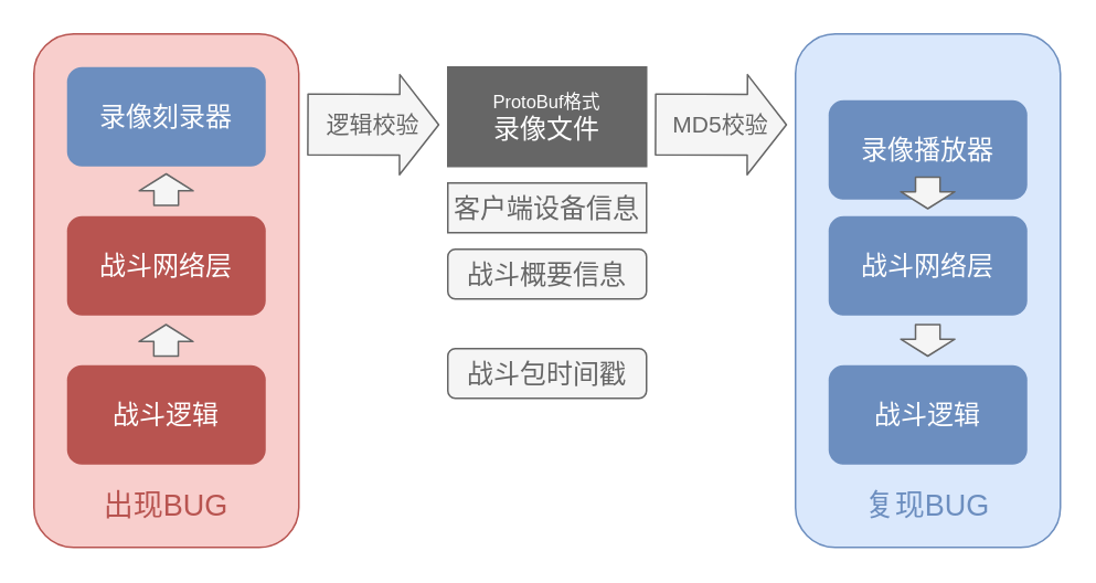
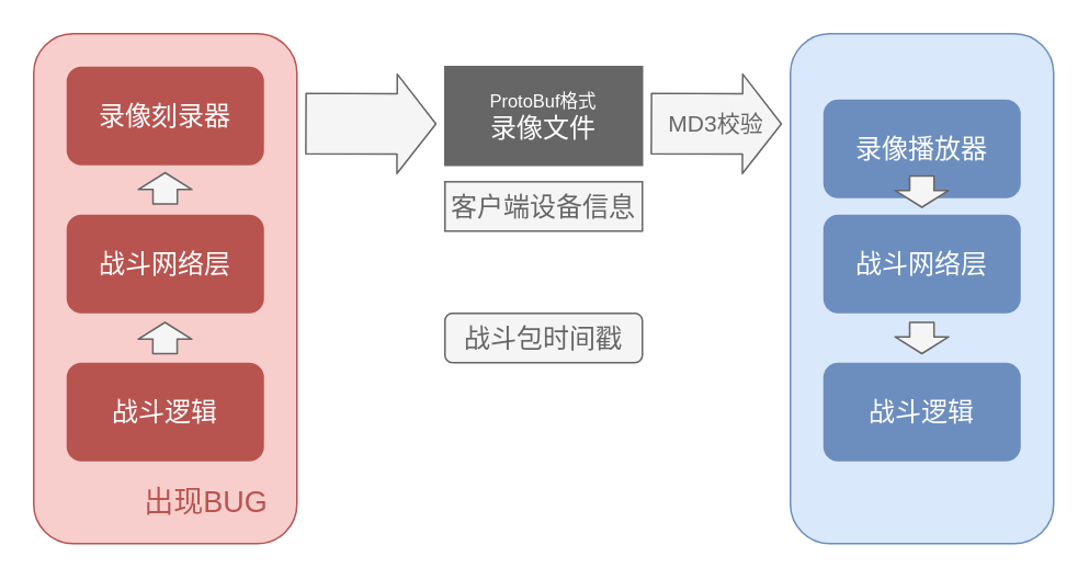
  <mxCell id="0" />
  <mxCell id="1" parent="0" />
  <mxCell id="2" value="" style="rounded=1;whiteSpace=wrap;html=1;fillColor=#f8cecc;strokeColor=#b85450;" vertex="1" parent="1"><mxGeometry x="20" y="20" width="160" height="310" as="geometry" /></mxCell>
  <mxCell id="3" value="&lt;font color=&quot;#ffffff&quot; style=&quot;font-size: 16px&quot;&gt;战斗逻辑&lt;/font&gt;" style="rounded=1;whiteSpace=wrap;html=1;fillColor=#B85450;strokeColor=none;" vertex="1" parent="1"><mxGeometry x="40" y="220" width="120" height="60" as="geometry" /></mxCell>
  <mxCell id="4" value="&lt;font color=&quot;#ffffff&quot; style=&quot;font-size: 16px&quot;&gt;战斗网络层&lt;/font&gt;" style="rounded=1;whiteSpace=wrap;html=1;fillColor=#B85450;strokeColor=none;" vertex="1" parent="1"><mxGeometry x="40" y="130" width="120" height="60" as="geometry" /></mxCell>
- <mxCell id="5" value="&lt;font color=&quot;#ffffff&quot; style=&quot;font-size: 16px&quot;&gt;录像刻录器&lt;/font&gt;" style="rounded=1;whiteSpace=wrap;html=1;fillColor=#6c8ebf;strokeColor=none;" vertex="1" parent="1"><mxGeometry x="40" y="40" width="120" height="60" as="geometry" /></mxCell>
+ <mxCell id="5" value="&lt;font color=&quot;#ffffff&quot; style=&quot;font-size: 16px&quot;&gt;录像刻录器&lt;/font&gt;" style="rounded=1;whiteSpace=wrap;html=1;fillColor=#B85450;strokeColor=none;" vertex="1" parent="1"><mxGeometry x="40" y="40" width="120" height="60" as="geometry" /></mxCell>
  <mxCell id="6" value="&lt;font color=&quot;#ffffff&quot;&gt;&lt;font style=&quot;font-size: 11px&quot;&gt;ProtoBuf格式&lt;/font&gt;&lt;br&gt;&lt;span style=&quot;font-size: 16px&quot;&gt;录像文件&lt;/span&gt;&lt;/font&gt;" style="whiteSpace=wrap;html=1;fillColor=#666666;strokeColor=#666666;fontColor=#333333;rounded=0;" vertex="1" parent="1"><mxGeometry x="270" y="40" width="120" height="60" as="geometry" /></mxCell>
- <mxCell id="7" value="&lt;font style=&quot;font-size: 18px&quot; color=&quot;#b85450&quot;&gt;出现BUG&lt;/font&gt;" style="text;html=1;strokeColor=none;fillColor=none;align=center;verticalAlign=middle;whiteSpace=wrap;rounded=0;" vertex="1" parent="1"><mxGeometry x="55" y="290" width="90" height="30" as="geometry" /></mxCell>
- <mxCell id="8" value="&lt;font color=&quot;#666666&quot;&gt;&lt;span style=&quot;font-size: 16px&quot;&gt;战斗概要信息&lt;/span&gt;&lt;/font&gt;" style="rounded=1;whiteSpace=wrap;html=1;fillColor=#f5f5f5;strokeColor=#666666;fontColor=#333333;" vertex="1" parent="1"><mxGeometry x="270" y="150" width="120" height="30" as="geometry" /></mxCell>
+ <mxCell id="7" value="&lt;font style=&quot;font-size: 18px&quot; color=&quot;#b85450&quot;&gt;出现BUG&lt;/font&gt;" style="text;html=1;strokeColor=none;fillColor=none;align=center;verticalAlign=middle;whiteSpace=wrap;rounded=0;" vertex="1" parent="1"><mxGeometry x="80" y="290" width="90" height="30" as="geometry" /></mxCell>
  <mxCell id="9" value="&lt;font color=&quot;#666666&quot;&gt;&lt;span style=&quot;font-size: 16px&quot;&gt;客户端设备信息&lt;/span&gt;&lt;/font&gt;" style="whiteSpace=wrap;html=1;fillColor=#f5f5f5;strokeColor=#666666;fontColor=#333333;rounded=0;" vertex="1" parent="1"><mxGeometry x="270" y="110" width="120" height="30" as="geometry" /></mxCell>
- <mxCell id="10" value="&lt;font color=&quot;#666666&quot;&gt;&lt;span style=&quot;font-size: 16px&quot;&gt;战斗包时间戳&lt;/span&gt;&lt;/font&gt;" style="rounded=1;whiteSpace=wrap;html=1;fillColor=#f5f5f5;strokeColor=#666666;fontColor=#333333;" vertex="1" parent="1"><mxGeometry x="270" y="210" width="120" height="30" as="geometry" /></mxCell>
+ <mxCell id="10" value="&lt;font color=&quot;#666666&quot;&gt;&lt;span style=&quot;font-size: 16px&quot;&gt;战斗包时间戳&lt;/span&gt;&lt;/font&gt;" style="rounded=1;whiteSpace=wrap;html=1;fillColor=#f5f5f5;strokeColor=#666666;fontColor=#333333;" vertex="1" parent="1"><mxGeometry x="270" y="190" width="120" height="30" as="geometry" /></mxCell>
  <mxCell id="11" value="" style="group" vertex="1" connectable="0" parent="1"><mxGeometry x="180" y="60" width="90" height="30" as="geometry" /></mxCell>
  <mxCell id="12" value="" style="shape=flexArrow;endArrow=classic;html=1;fillColor=#f5f5f5;strokeColor=#666666;endWidth=22.778;endSize=7.533;width=36.667;" edge="1" parent="11"><mxGeometry width="50" height="50" relative="1" as="geometry"><mxPoint x="5" y="14.58" as="sourcePoint" /><mxPoint x="85" y="14.87" as="targetPoint" /></mxGeometry></mxCell>
- <mxCell id="13" value="&lt;font style=&quot;font-size: 14px&quot; color=&quot;#666666&quot;&gt;逻辑校验&lt;/font&gt;" style="text;html=1;strokeColor=none;fillColor=none;align=center;verticalAlign=middle;whiteSpace=wrap;rounded=0;" vertex="1" parent="11"><mxGeometry width="90" height="30" as="geometry" /></mxCell>
  <mxCell id="14" value="" style="group" vertex="1" connectable="0" parent="1"><mxGeometry x="480" y="20" width="160" height="310" as="geometry" /></mxCell>
  <mxCell id="15" value="" style="rounded=1;whiteSpace=wrap;html=1;fillColor=#dae8fc;strokeColor=#6c8ebf;" vertex="1" parent="14"><mxGeometry width="160" height="310" as="geometry" /></mxCell>
  <mxCell id="16" value="&lt;font color=&quot;#ffffff&quot;&gt;&lt;span style=&quot;font-size: 16px&quot;&gt;录像播放器&lt;/span&gt;&lt;/font&gt;" style="rounded=1;whiteSpace=wrap;html=1;fillColor=#6C8EBF;strokeColor=none;" vertex="1" parent="14"><mxGeometry x="20" y="40" width="120" height="60" as="geometry" /></mxCell>
  <mxCell id="17" value="&lt;font color=&quot;#ffffff&quot;&gt;&lt;span style=&quot;font-size: 16px&quot;&gt;战斗网络层&lt;/span&gt;&lt;/font&gt;" style="rounded=1;whiteSpace=wrap;html=1;fillColor=#6C8EBF;strokeColor=none;" vertex="1" parent="14"><mxGeometry x="20" y="110" width="120" height="60" as="geometry" /></mxCell>
- <mxCell id="18" value="&lt;font style=&quot;font-size: 18px&quot; color=&quot;#6c8ebf&quot;&gt;复现BUG&lt;/font&gt;" style="text;html=1;strokeColor=none;fillColor=none;align=center;verticalAlign=middle;whiteSpace=wrap;rounded=0;" vertex="1" parent="14"><mxGeometry x="35" y="270" width="90" height="30" as="geometry" /></mxCell>
  <mxCell id="19" value="&lt;font color=&quot;#ffffff&quot;&gt;&lt;span style=&quot;font-size: 16px&quot;&gt;战斗逻辑&lt;/span&gt;&lt;/font&gt;" style="rounded=1;whiteSpace=wrap;html=1;fillColor=#6C8EBF;strokeColor=none;" vertex="1" parent="14"><mxGeometry x="20" y="200" width="120" height="60" as="geometry" /></mxCell>
  <mxCell id="20" value="" style="shape=flexArrow;endArrow=classic;html=1;fillColor=#f5f5f5;strokeColor=#666666;width=14.8;endSize=3.068;endWidth=16.88;" edge="1" parent="14"><mxGeometry width="50" height="50" relative="1" as="geometry"><mxPoint x="79.9" y="86" as="sourcePoint" /><mxPoint x="79.9" y="106" as="targetPoint" /></mxGeometry></mxCell>
  <mxCell id="21" value="" style="shape=flexArrow;endArrow=classic;html=1;fillColor=#f5f5f5;strokeColor=#666666;width=14.8;endSize=3.068;endWidth=16.88;" edge="1" parent="14"><mxGeometry width="50" height="50" relative="1" as="geometry"><mxPoint x="79.9" y="175" as="sourcePoint" /><mxPoint x="79.9" y="195.0" as="targetPoint" /></mxGeometry></mxCell>
  <mxCell id="22" value="" style="group" vertex="1" connectable="0" parent="1"><mxGeometry x="390" y="60" width="90" height="30" as="geometry" /></mxCell>
  <mxCell id="23" value="" style="shape=flexArrow;endArrow=classic;html=1;fillColor=#f5f5f5;strokeColor=#666666;endWidth=22.778;endSize=7.533;width=36.667;" edge="1" parent="22"><mxGeometry width="50" height="50" relative="1" as="geometry"><mxPoint x="5" y="14.58" as="sourcePoint" /><mxPoint x="85" y="14.87" as="targetPoint" /></mxGeometry></mxCell>
- <mxCell id="24" value="&lt;font style=&quot;font-size: 14px&quot; color=&quot;#666666&quot;&gt;MD5校验&lt;/font&gt;" style="text;html=1;strokeColor=none;fillColor=none;align=center;verticalAlign=middle;whiteSpace=wrap;rounded=0;" vertex="1" parent="22"><mxGeometry width="90" height="30" as="geometry" /></mxCell>
+ <mxCell id="24" value="&lt;font style=&quot;font-size: 14px&quot; color=&quot;#666666&quot;&gt;MD3校验&lt;/font&gt;" style="text;html=1;strokeColor=none;fillColor=none;align=center;verticalAlign=middle;whiteSpace=wrap;rounded=0;" vertex="1" parent="22"><mxGeometry width="90" height="30" as="geometry" /></mxCell>
  <mxCell id="25" value="" style="shape=flexArrow;endArrow=classic;html=1;fillColor=#f5f5f5;strokeColor=#666666;width=14.8;endSize=3.068;endWidth=16.88;" edge="1" parent="1"><mxGeometry width="50" height="50" relative="1" as="geometry"><mxPoint x="99.9" y="124" as="sourcePoint" /><mxPoint x="99.9" y="104" as="targetPoint" /></mxGeometry></mxCell>
  <mxCell id="26" value="" style="shape=flexArrow;endArrow=classic;html=1;fillColor=#f5f5f5;strokeColor=#666666;width=14.8;endSize=3.068;endWidth=16.88;" edge="1" parent="1"><mxGeometry width="50" height="50" relative="1" as="geometry"><mxPoint x="99.8" y="215" as="sourcePoint" /><mxPoint x="99.8" y="195" as="targetPoint" /></mxGeometry></mxCell>
